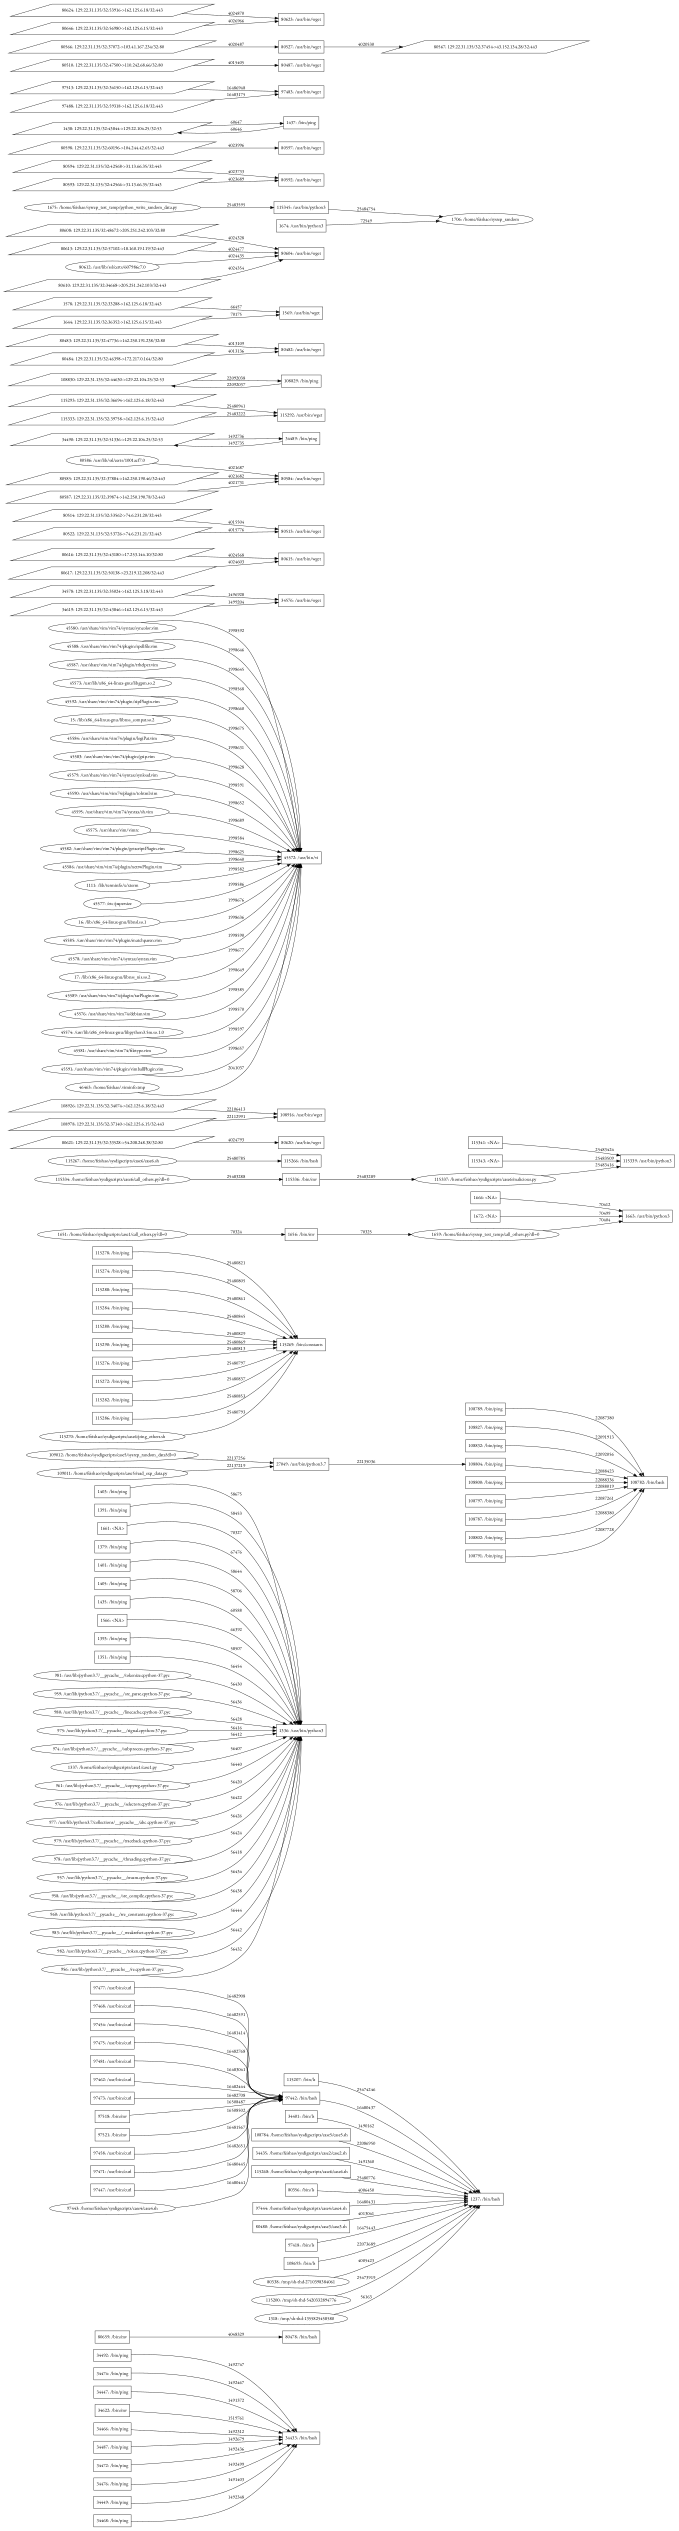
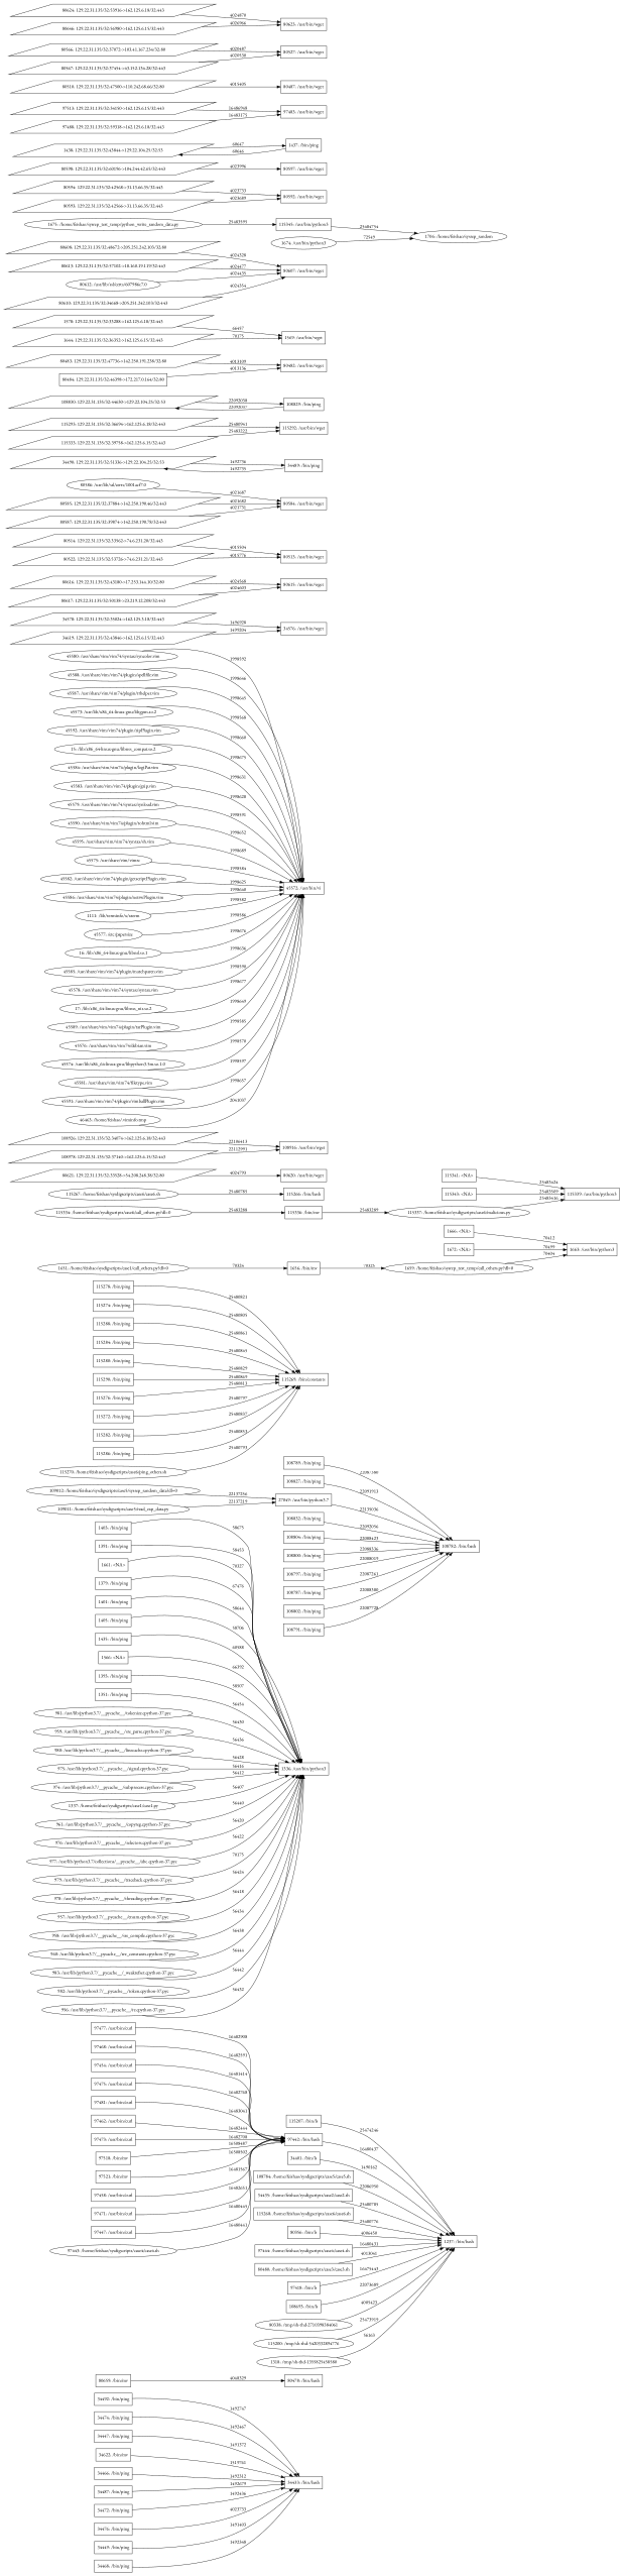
  digraph {
    fontname="EB Garamond"
    rankdir=LR
    node [fontname="EB Garamond" shape=box]
    edge [fontname="EB Garamond"]
    n1 [label="34492: /bin/ping"]
    n2 [label="34433: /bin/bash"]
    n3 [label="80659: /bin/mv"]
    n4 [label="80478: /bin/bash"]
    n5 [label="115207: /bin/ls"]
    n6 [label="1237: /bin/bash"]
    n7 [label="97477: /usr/bin/curl"]
    n8 [label="97442: /bin/bash"]
    n9 [label="1403: /bin/ping"]
    n10 [label="1336: /usr/bin/python3"]
    n11 [label="34474: /bin/ping"]
    n12 [label="34401: /bin/ls"]
    n13 [label="108789: /bin/ping"]
    n14 [label="108782: /bin/bash"]
    n15 [label="1391: /bin/ping"]
    n16 [label="97468: /usr/bin/curl"]
    n17 [label="108827: /bin/ping"]
    n18 [label="27049: /usr/bin/python3.7"]
    n19 [label="97454: /usr/bin/curl"]
    n20 [label="1661: <NA>"]
    n21 [label="97475: /usr/bin/curl"]
    n22 [label="34447: /bin/ping"]
    n23 [label="97481: /usr/bin/curl"]
    n24 [label="115278: /bin/ping"]
    n25 [label="115269: /bin/constants"]
    n26 [label="115274: /bin/ping"]
    n27 [label="108832: /bin/ping"]
    n28 [label="1379: /bin/ping"]
    n29 [label="115288: /bin/ping"]
    n30 [label="1666: <NA>"]
    n31 [label="1663: /usr/bin/python3"]
    n32 [label="108804: /bin/ping"]
    n33 [label="115284: /bin/ping"]
    n34 [label="115280: /bin/ping"]
    n35 [label="108784: /home/feishao/sysdigscripts/case5/case5.sh"]
    n36 [label="34622: /bin/mv"]
    n37 [label="108800: /bin/ping"]
    n38 [label="34466: /bin/ping"]
    n39 [label="115341: <NA>"]
    n40 [label="115339: /usr/bin/python3"]
    n41 [label="97462: /usr/bin/curl"]
    n42 [label="108797: /bin/ping"]
    n43 [label="34435: /home/feishao/sysdigscripts/case2/case2.sh"]
    n44 [label="97473: /usr/bin/curl"]
    n45 [label="97518: /bin/mv"]
    n46 [label="1401: /bin/ping"]
    n47 [label="34487: /bin/ping"]
    n48 [label="115266: /bin/bash"]
    n49 [label="115268: /home/feishao/sysdigscripts/case6/case6.sh"]
    n50 [label="1405: /bin/ping"]
    n51 [label="80356: /bin/ls"]
    n52 [label="34472: /bin/ping"]
    n53 [label="1435: /bin/ping"]
    n54 [label="34476: /bin/ping"]
    n55 [label="1672: <NA>"]
    n56 [label="108787: /bin/ping"]
    n57 [label="1566: <NA>"]
    n58 [label="97444: /home/feishao/sysdigscripts/case4/case4.sh"]
    n59 [label="80480: /home/feishao/sysdigscripts/case3/case3.sh"]
    n60 [label="1393: /bin/ping"]
    n61 [label="97418: /bin/ls"]
    n62 [label="115290: /bin/ping"]
    n63 [label="97521: /bin/mv"]
    n64 [label="97458: /usr/bin/curl"]
    n65 [label="115343: <NA>"]
    n66 [label="97471: /usr/bin/curl"]
    n67 [label="34449: /bin/ping"]
    n68 [label="115276: /bin/ping"]
    n69 [label="97447: /usr/bin/curl"]
    n70 [label="108693: /bin/ls"]
    n71 [label="115272: /bin/ping"]
    n72 [label="115282: /bin/ping"]
    n73 [label="115286: /bin/ping"]
    n74 [label="108802: /bin/ping"]
    n75 [label="34468: /bin/ping"]
    n76 [label="108791: /bin/ping"]
    n77 [label="1351: /bin/ping"]
    n78 [label="80621: 129.22.31.135/32:33528->54.208.248.38/32:80" shape=parallelogram]
    n79 [label="80620: /usr/bin/wget"]
    n80 [label="108926: 129.22.31.135/32:34074->162.125.6.18/32:443" shape=parallelogram]
    n81 [label="108916: /usr/bin/wget"]
    n82 [label="45580: /usr/share/vim/vim74/syntax/syncolor.vim" shape=ellipse]
    n83 [label="45572: /usr/bin/vi"]
    n84 [label="34578: 129.22.31.135/32:35024->162.125.3.18/32:443" shape=parallelogram]
    n85 [label="34576: /usr/bin/wget"]
    n86 [label="80616: 129.22.31.135/32:43180->17.253.144.10/32:80" shape=parallelogram]
    n87 [label="80615: /usr/bin/wget"]
    n88 [label="80514: 129.22.31.135/32:33562->74.6.231.20/32:443" shape=parallelogram]
    n89 [label="80513: /usr/bin/wget"]
    n90 [label="80586: /usr/lib/ssl/certs/1001acf7.0" shape=ellipse]
    n91 [label="80584: /usr/bin/wget"]
    n92 [label="34490: 129.22.31.135/32:51336->129.22.104.25/32:53" shape=parallelogram]
    n93 [label="34489: /bin/ping"]
    n94 [label="115293: 129.22.31.135/32:36694->162.125.6.18/32:443" shape=parallelogram]
    n95 [label="115292: /usr/bin/wget"]
    n96 [label="115270: /home/feishao/sysdigscripts/case6/ping_others.sh" shape=ellipse]
    n97 [label="45588: /usr/share/vim/vim74/plugin/spellfile.vim" shape=ellipse]
    n98 [label="115333: 129.22.31.135/32:39758->162.125.6.15/32:443" shape=parallelogram]
    n99 [label="45587: /usr/share/vim/vim74/plugin/rrhelper.vim" shape=ellipse]
    n100 [label="981: /usr/lib/python3.7/__pycache__/tokenize.cpython-37.pyc" shape=ellipse]
    n101 [label="108830: 129.22.31.135/32:44630->129.22.104.25/32:53" shape=parallelogram]
    n102 [label="108829: /bin/ping"]
    n103 [label="45573: /usr/lib/x86_64-linux-gnu/libgpm.so.2" shape=ellipse]
    n104 [label="80585: 129.22.31.135/32:37884->142.250.190.46/32:443" shape=parallelogram]
    n105 [label="45592: /usr/share/vim/vim74/plugin/zipPlugin.vim" shape=ellipse]
    n106 [label="80483: 129.22.31.135/32:47736->142.250.191.238/32:80" shape=parallelogram]
    n107 [label="80482: /usr/bin/wget"]
    n108 [label="80338: /tmp/sh-thd-2710398384061" shape=ellipse]
    n109 [label="959: /usr/lib/python3.7/__pycache__/sre_parse.cpython-37.pyc" shape=ellipse]
    n110 [label="980: /usr/lib/python3.7/__pycache__/linecache.cpython-37.pyc" shape=ellipse]
    n111 [label="15: /lib/x86_64-linux-gnu/libnss_compat.so.2" shape=ellipse]
    n112 [label="45584: /usr/share/vim/vim74/plugin/logiPat.vim" shape=ellipse]
-   n113 [label="80484: 129.22.31.135/32:46398->172.217.0.164/32:80" shape=parallelogram]
+   n113 [label="80484: 129.22.31.135/32:46398->172.217.0.164/32:80"]
    n114 [label="80617: 129.22.31.135/32:50138->23.219.12.208/32:443" shape=parallelogram]
    n115 [label="1578: 129.22.31.135/32:33288->162.125.6.18/32:443" shape=parallelogram]
    n116 [label="1569: /usr/bin/wget"]
    n117 [label="975: /usr/lib/python3.7/__pycache__/signal.cpython-37.pyc" shape=ellipse]
    n118 [label="45583: /usr/share/vim/vim74/plugin/gzip.vim" shape=ellipse]
    n119 [label="115267: /home/feishao/sysdigscripts/case6/case6.sh" shape=ellipse]
    n120 [label="80608: 129.22.31.135/32:48672->205.251.242.103/32:80" shape=parallelogram]
-   n121 [label="80604: /usr/bin/wget"]
+   n121 [label="80607: /usr/bin/wget"]
    n122 [label="34619: 129.22.31.135/32:43846->162.125.6.15/32:443" shape=parallelogram]
    n123 [label="45579: /usr/share/vim/vim74/syntax/synload.vim" shape=ellipse]
    n124 [label="974: /usr/lib/python3.7/__pycache__/subprocess.cpython-37.pyc" shape=ellipse]
    n125 [label="115337: /home/feishao/sysdigscripts/case6/malicious.py" shape=ellipse]
    n126 [label="45590: /usr/share/vim/vim74/plugin/tohtml.vim" shape=ellipse]
    n127 [label="1675: /home/feishao/sysrep_test_temp/python_write_random_data.py" shape=ellipse]
    n128 [label="115345: /usr/bin/python3"]
    n129 [label="1706: /home/feishao/sysrep_random" shape=ellipse]
    n130 [label="45595: /usr/share/vim/vim74/syntax/sh.vim" shape=ellipse]
    n131 [label="45575: /usr/share/vim/vimrc" shape=ellipse]
    n132 [label="80587: 129.22.31.135/32:39874->142.250.190.78/32:443" shape=parallelogram]
    n133 [label="1337: /home/feishao/sysdigscripts/case1/case1.py" shape=ellipse]
    n134 [label="961: /usr/lib/python3.7/__pycache__/copyreg.cpython-37.pyc" shape=ellipse]
    n135 [label="80613: 129.22.31.135/32:57102->18.160.19.119/32:443" shape=parallelogram]
    n136 [label="45582: /usr/share/vim/vim74/plugin/getscriptPlugin.vim" shape=ellipse]
    n137 [label="80522: 129.22.31.135/32:53726->74.6.231.21/32:443" shape=parallelogram]
    n138 [label="976: /usr/lib/python3.7/__pycache__/selectors.cpython-37.pyc" shape=ellipse]
    n139 [label="80594: 129.22.31.135/32:42568->31.13.66.35/32:443" shape=parallelogram]
    n140 [label="80592: /usr/bin/wget"]
    n141 [label="109012: /home/feishao/sysdigscripts/case5/sysrep_random_data?dl=0" shape=ellipse]
    n142 [label="108978: 129.22.31.135/32:37140->162.125.6.15/32:443" shape=parallelogram]
    n143 [label="45586: /usr/share/vim/vim74/plugin/netrwPlugin.vim" shape=ellipse]
    n144 [label="977: /usr/lib/python3.7/collections/__pycache__/abc.cpython-37.pyc" shape=ellipse]
    n145 [label="80598: 129.22.31.135/32:60196->104.244.42.65/32:443" shape=parallelogram]
    n146 [label="80597: /usr/bin/wget"]
    n147 [label="80593: 129.22.31.135/32:42566->31.13.66.35/32:443" shape=parallelogram]
    n148 [label="979: /usr/lib/python3.7/__pycache__/traceback.cpython-37.pyc" shape=ellipse]
    n149 [label="1111: /lib/terminfo/x/xterm" shape=ellipse]
    n150 [label="1438: 129.22.31.135/32:43844->129.22.104.25/32:53" shape=parallelogram]
    n151 [label="1437: /bin/ping"]
    n152 [label="978: /usr/lib/python3.7/__pycache__/threading.cpython-37.pyc" shape=ellipse]
    n153 [label="97513: 129.22.31.135/32:34150->162.125.6.15/32:443" shape=parallelogram]
    n154 [label="97483: /usr/bin/wget"]
    n155 [label="45577: /etc/papersize" shape=ellipse]
    n156 [label="16: /lib/x86_64-linux-gnu/libnsl.so.1" shape=ellipse]
    n157 [label="80510: 129.22.31.135/32:47500->110.242.68.66/32:80" shape=parallelogram]
    n158 [label="80487: /usr/bin/wget"]
    n159 [label="45585: /usr/share/vim/vim74/plugin/matchparen.vim" shape=ellipse]
    n160 [label="80612: /usr/lib/ssl/certs/607986c7.0" shape=ellipse]
    n161 [label="1644: 129.22.31.135/32:36352->162.125.6.15/32:443" shape=parallelogram]
    n162 [label="957: /usr/lib/python3.7/__pycache__/enum.cpython-37.pyc" shape=ellipse]
    n163 [label="115200: /tmp/sh-thd-5420332894776" shape=ellipse]
    n164 [label="45578: /usr/share/vim/vim74/syntax/syntax.vim" shape=ellipse]
    n165 [label="1659: /home/feishao/sysrep_test_temp/call_others.py?dl=0" shape=ellipse]
    n166 [label="958: /usr/lib/python3.7/__pycache__/sre_compile.cpython-37.pyc" shape=ellipse]
    n167 [label="80566: 129.22.31.135/32:37072->103.41.167.234/32:80" shape=parallelogram]
    n168 [label="80527: /usr/bin/wget"]
    n169 [label="960: /usr/lib/python3.7/__pycache__/sre_constants.cpython-37.pyc" shape=ellipse]
    n170 [label="983: /usr/lib/python3.7/__pycache__/_weakrefset.cpython-37.pyc" shape=ellipse]
    n171 [label="17: /lib/x86_64-linux-gnu/libnss_nis.so.2" shape=ellipse]
    n172 [label="80624: 129.22.31.135/32:53916->162.125.6.18/32:443" shape=parallelogram]
    n173 [label="80623: /usr/bin/wget"]
    n174 [label="45589: /usr/share/vim/vim74/plugin/tarPlugin.vim" shape=ellipse]
    n175 [label="45576: /usr/share/vim/vim74/debian.vim" shape=ellipse]
    n176 [label="45574: /usr/lib/x86_64-linux-gnu/libpython3.5m.so.1.0" shape=ellipse]
    n177 [label="45581: /usr/share/vim/vim74/filetype.vim" shape=ellipse]
    n178 [label="45591: /usr/share/vim/vim74/plugin/vimballPlugin.vim" shape=ellipse]
    n179 [label="109011: /home/feishao/sysdigscripts/case5/read_exp_data.py" shape=ellipse]
    n180 [label="97488: 129.22.31.135/32:59318->162.125.6.18/32:443" shape=parallelogram]
    n181 [label="97443: /home/feishao/sysdigscripts/case4/case4.sh" shape=ellipse]
    n182 [label="982: /usr/lib/python3.7/__pycache__/token.cpython-37.pyc" shape=ellipse]
    n183 [label="956: /usr/lib/python3.7/__pycache__/re.cpython-37.pyc" shape=ellipse]
    n184 [label="80567: 129.22.31.135/32:37454->43.152.134.28/32:443" shape=parallelogram]
    n185 [label="80646: 129.22.31.135/32:56980->162.125.6.15/32:443" shape=parallelogram]
    n186 [label="80610: 129.22.31.135/32:34668->205.251.242.103/32:443" shape=parallelogram]
    n187 [label="1318: /tmp/sh-thd-1355825458580" shape=ellipse]
    n188 [label="115336: /bin/mv"]
    n189 [label="46463: /home/feishao/.viminfo.tmp" shape=ellipse]
    n190 [label="1651: /home/feishao/sysdigscripts/case1/call_others.py?dl=0" shape=ellipse]
    n191 [label="1656: /bin/mv"]
    n192 [label="115334: /home/feishao/sysdigscripts/case6/call_others.py?dl=0" shape=ellipse]
-   n193 [label="1674: /usr/bin/python3"]
+   n193 [label="1674: /usr/bin/python3" shape=ellipse]
    n1 -> n2 [label=1492747]
    n3 -> n4 [label=4048329]
    n5 -> n6 [label=25474246]
    n7 -> n8 [label=16482908]
    n8 -> n6 [label=16480437]
    n9 -> n10 [label=58675]
    n11 -> n2 [label=1492467]
    n12 -> n6 [label=1490162]
    n13 -> n14 [label=22087380]
    n15 -> n10 [label=58453]
    n16 -> n8 [label=16482591]
    n17 -> n14 [label=22091913]
-   n18 -> n32 [label=22135036]
+   n18 -> n14 [label=22135036]
    n19 -> n8 [label=16481414]
    n20 -> n10 [label=70327]
    n21 -> n8 [label=16482768]
    n22 -> n2 [label=1491372]
    n23 -> n8 [label=16483041]
    n24 -> n25 [label=25480821]
    n26 -> n25 [label=25480805]
    n27 -> n14 [label=22092056]
    n28 -> n10 [label=67476]
    n29 -> n25 [label=25480861]
    n30 -> n31 [label=70412]
    n32 -> n14 [label=22088423]
    n33 -> n25 [label=25480845]
    n34 -> n25 [label=25480829]
    n35 -> n6 [label=22086950]
    n36 -> n2 [label=1519761]
    n37 -> n14 [label=22088336]
    n38 -> n2 [label=1492312]
    n39 -> n40 [label=25483424]
    n41 -> n8 [label=16482444]
    n42 -> n14 [label=22088019]
-   n43 -> n6 [label=1491360]
+   n43 -> n6 [label=25480785]
    n44 -> n8 [label=16482708]
    n45 -> n8 [label=16508487]
    n46 -> n10 [label=58644]
    n47 -> n2 [label=1492679]
    n49 -> n6 [label=25480776]
    n50 -> n10 [label=58706]
    n51 -> n6 [label=4006450]
    n52 -> n2 [label=1492436]
    n53 -> n10 [label=60588]
-   n54 -> n2 [label=1492499]
+   n54 -> n2 [label=4023733]
    n55 -> n31 [label=70499]
    n56 -> n14 [label=22087261]
    n57 -> n10 [label=66392]
    n58 -> n6 [label=16480431]
    n59 -> n6 [label=4013041]
    n60 -> n10 [label=58507]
    n61 -> n6 [label=16475443]
    n62 -> n25 [label=25480869]
    n63 -> n8 [label=16508502]
    n64 -> n8 [label=16481567]
    n65 -> n40 [label=25483509]
    n66 -> n8 [label=16482651]
    n67 -> n2 [label=1491403]
    n68 -> n25 [label=25480813]
    n69 -> n8 [label=16480445]
    n70 -> n6 [label=22073689]
    n71 -> n25 [label=25480797]
    n72 -> n25 [label=25480837]
    n73 -> n25 [label=25480853]
    n74 -> n14 [label=22088380]
    n75 -> n2 [label=1492348]
    n76 -> n14 [label=22087728]
    n77 -> n10 [label=56454]
    n78 -> n79 [label=4024793]
    n80 -> n81 [label=22106413]
    n82 -> n83 [label=1998592]
    n84 -> n85 [label=1496928]
    n86 -> n87 [label=4024568]
    n88 -> n89 [label=4015504]
    n90 -> n91 [label=4021687]
    n92 -> n93 [label=1492736]
    n93 -> n92 [label=1492735]
    n94 -> n95 [label=25480941]
    n96 -> n25 [label=25480793]
    n97 -> n83 [label=1998646]
    n98 -> n95 [label=25483222]
    n99 -> n83 [label=1998645]
    n100 -> n10 [label=56430]
    n101 -> n102 [label=22092038]
    n102 -> n101 [label=22092037]
    n103 -> n83 [label=1998568]
    n104 -> n91 [label=4021682]
    n105 -> n83 [label=1998660]
    n106 -> n107 [label=4013109]
    n108 -> n6 [label=4005423]
    n109 -> n10 [label=56436]
    n110 -> n10 [label=56428]
    n111 -> n83 [label=1998675]
    n112 -> n83 [label=1998631]
    n113 -> n107 [label=4013136]
    n114 -> n87 [label=4024603]
    n115 -> n116 [label=66457]
    n117 -> n10 [label=56416]
    n118 -> n83 [label=1998628]
    n119 -> n48 [label=25480785]
    n120 -> n121 [label=4024328]
    n122 -> n85 [label=1499204]
    n123 -> n83 [label=1998591]
    n124 -> n10 [label=56412]
    n125 -> n40 [label=25483416]
    n126 -> n83 [label=1998652]
    n127 -> n128 [label=25483595]
    n128 -> n129 [label=25484754]
    n130 -> n83 [label=1998689]
    n131 -> n83 [label=1998584]
    n132 -> n91 [label=4021731]
    n133 -> n10 [label=56407]
    n134 -> n10 [label=56440]
    n135 -> n121 [label=4024477]
    n136 -> n83 [label=1998625]
    n137 -> n89 [label=4015776]
    n138 -> n10 [label=56420]
    n139 -> n140 [label=4023733]
    n141 -> n18 [label=22137256]
    n142 -> n81 [label=22112991]
    n143 -> n83 [label=1998640]
    n144 -> n10 [label=56422]
    n145 -> n146 [label=4023996]
    n147 -> n140 [label=4023689]
-   n148 -> n10 [label=56426]
+   n148 -> n10 [label=70175]
    n149 -> n83 [label=1998582]
    n150 -> n151 [label=60647]
    n151 -> n150 [label=60646]
    n152 -> n10 [label=56424]
    n153 -> n154 [label=16486948]
    n155 -> n83 [label=1998586]
    n156 -> n83 [label=1998676]
    n157 -> n158 [label=4015405]
    n159 -> n83 [label=1998636]
    n160 -> n121 [label=4024435]
    n161 -> n116 [label=70175]
    n162 -> n10 [label=56418]
    n163 -> n6 [label=25473919]
    n164 -> n83 [label=1998590]
    n165 -> n31 [label=70404]
    n166 -> n10 [label=56434]
    n167 -> n168 [label=4020487]
    n169 -> n10 [label=56438]
    n170 -> n10 [label=56444]
    n171 -> n83 [label=1998677]
    n172 -> n173 [label=4024870]
    n174 -> n83 [label=1998649]
    n175 -> n83 [label=1998585]
    n176 -> n83 [label=1998570]
    n177 -> n83 [label=1998597]
    n178 -> n83 [label=1998657]
    n179 -> n18 [label=22137219]
    n180 -> n154 [label=16483175]
    n181 -> n8 [label=16480441]
    n182 -> n10 [label=56442]
    n183 -> n10 [label=56432]
-   n168 -> n184 [label=4020530]
+   n184 -> n168 [label=4020530]
    n185 -> n173 [label=4026966]
    n186 -> n121 [label=4024354]
    n187 -> n6 [label=56163]
    n188 -> n125 [label=25483289]
    n189 -> n83 [label=2041037]
    n190 -> n191 [label=70324]
    n191 -> n165 [label=70325]
    n192 -> n188 [label=25483288]
    n193 -> n129 [label=72549]
  }
